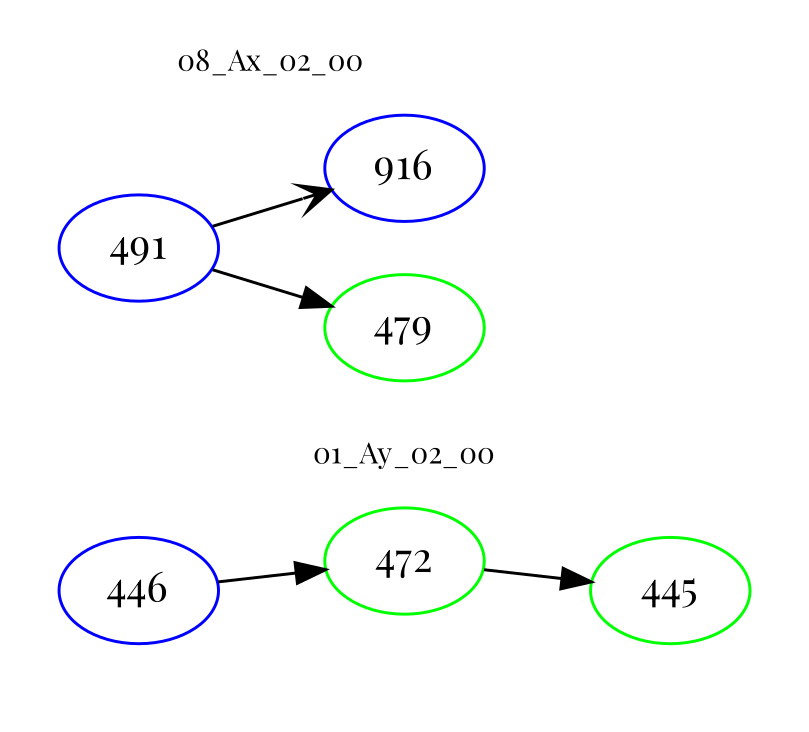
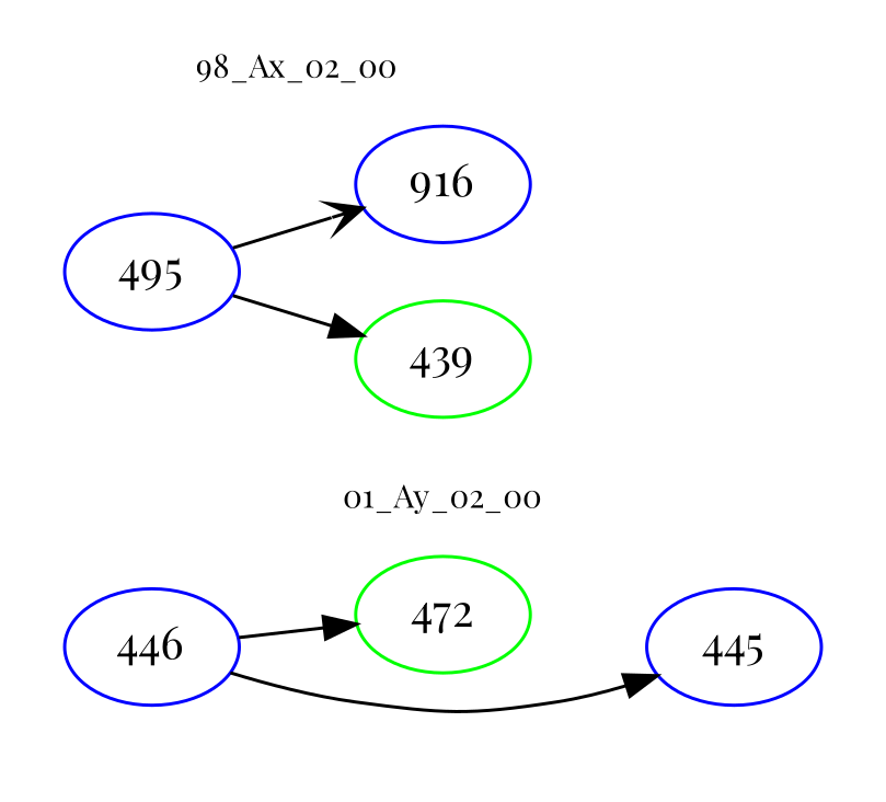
  digraph {
    fontname="Playfair Display"
    rankdir=LR
    node [color=blue fontname="Playfair Display"]
    edge [arrowhead=normal color=black fontname="Playfair Display"]
    n1 [label=446]
-   n2 [color=green label=445]
+   n2 [label=445]
    n3 [color=green label=472]
-   n4 [label=491]
-   n5 [color=green label=479]
+   n4 [label=495]
+   n5 [color=green label=439]
    n6 [label=916]
    subgraph cluster_1 {
      color=white
      fontsize=10
      label="01_Ay_02_00"
      n1
      n2
      n3
    }
    subgraph cluster_2 {
      color=white
      fontsize=10
-     label="08_Ax_02_00"
+     label="98_Ax_02_00"
      n4
      n5
      n6
    }
-   n3 -> n2
+   n1 -> n2
    n1 -> n3
    n4 -> n5
    n4 -> n6 [arrowhead=vee]
  }
